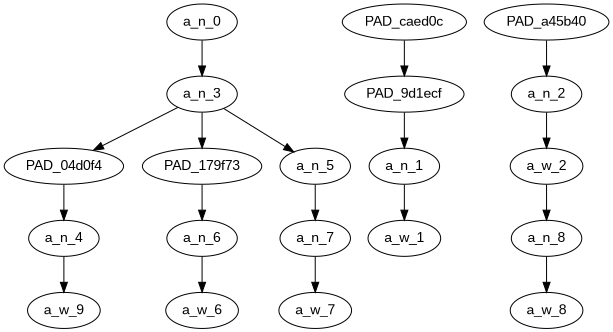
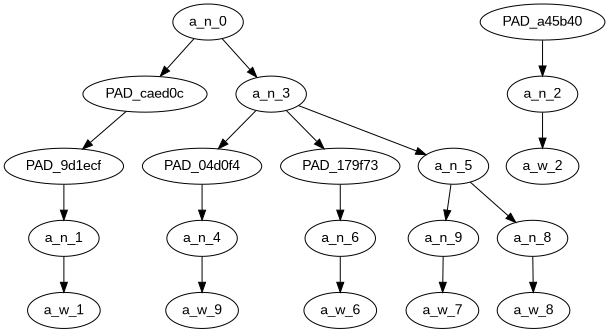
  strict digraph {
    fontname="Liberation Sans"
    node [div_dir=1 fontname="Liberation Sans" index=0 level=1 text_span="[0]" value=0.10210695]
    edge [fontname="Liberation Sans"]
    a_n_0 [level=4 text_span="[0, 1, 2, 3, 4, 5]" value=1.00000003]
    PAD_caed0c [level=3]
    a_n_3 [index=2 level=3 text_span="[2, 3, 4, 5]" value=0.45146666]
    PAD_9d1ecf [level=2]
    PAD_04d0f4 [index=2 level=2 text_span="[2]" value=0.10856207]
    PAD_179f73 [div_dir=-1 index=4 level=2 text_span="[5]" value=0.09289039]
    a_n_5 [index=3 level=2 text_span="[3, 4]" value=0.24954413]
    a_n_1
    PAD_a45b40 [index=1 level=2 text_span="[1]" value=0.44580502]
    a_n_2 [index=1 text_span="[1]" value=0.44580502]
    a_n_4 [index=2 text_span="[2]" value=0.10856207]
    a_n_6 [div_dir=-1 index=5 text_span="[5]" value=0.09289039]
-   a_n_7 [index=3 text_span="[3]" value=0.09554281]
+   a_n_7 [index=3 text_span="[3]" value=0.09554281 label=a_n_9]
    a_n_8 [index=4 text_span="[4]" value=0.15364653]
    a_w_1 [div_dir=0 level=0 value=do]
    a_w_2 [div_dir=0 index=1 level=0 text_span="[1]" value=dykes]
    n17 [div_dir=0 index=2 label=a_w_9 level=0 text_span="[2]" value=keep]
    a_w_6 [div_dir=0 index=5 level=0 text_span="[5]" value=short]
    a_w_7 [div_dir=0 index=3 level=0 text_span="[3]" value=their]
    a_w_8 [div_dir=0 index=4 level=0 text_span="[4]" value=nails]
+   a_n_0 -> PAD_caed0c
    a_n_0 -> a_n_3
    PAD_caed0c -> PAD_9d1ecf
    a_n_3 -> PAD_04d0f4
    a_n_3 -> PAD_179f73
    a_n_3 -> a_n_5
    PAD_9d1ecf -> a_n_1
    PAD_04d0f4 -> a_n_4
    PAD_179f73 -> a_n_6
    a_n_5 -> a_n_7
-   a_w_2 -> a_n_8
+   a_n_5 -> a_n_8
    a_n_1 -> a_w_1
    PAD_a45b40 -> a_n_2
    a_n_2 -> a_w_2
    a_n_4 -> n17
    a_n_6 -> a_w_6
    a_n_7 -> a_w_7
    a_n_8 -> a_w_8
  }
